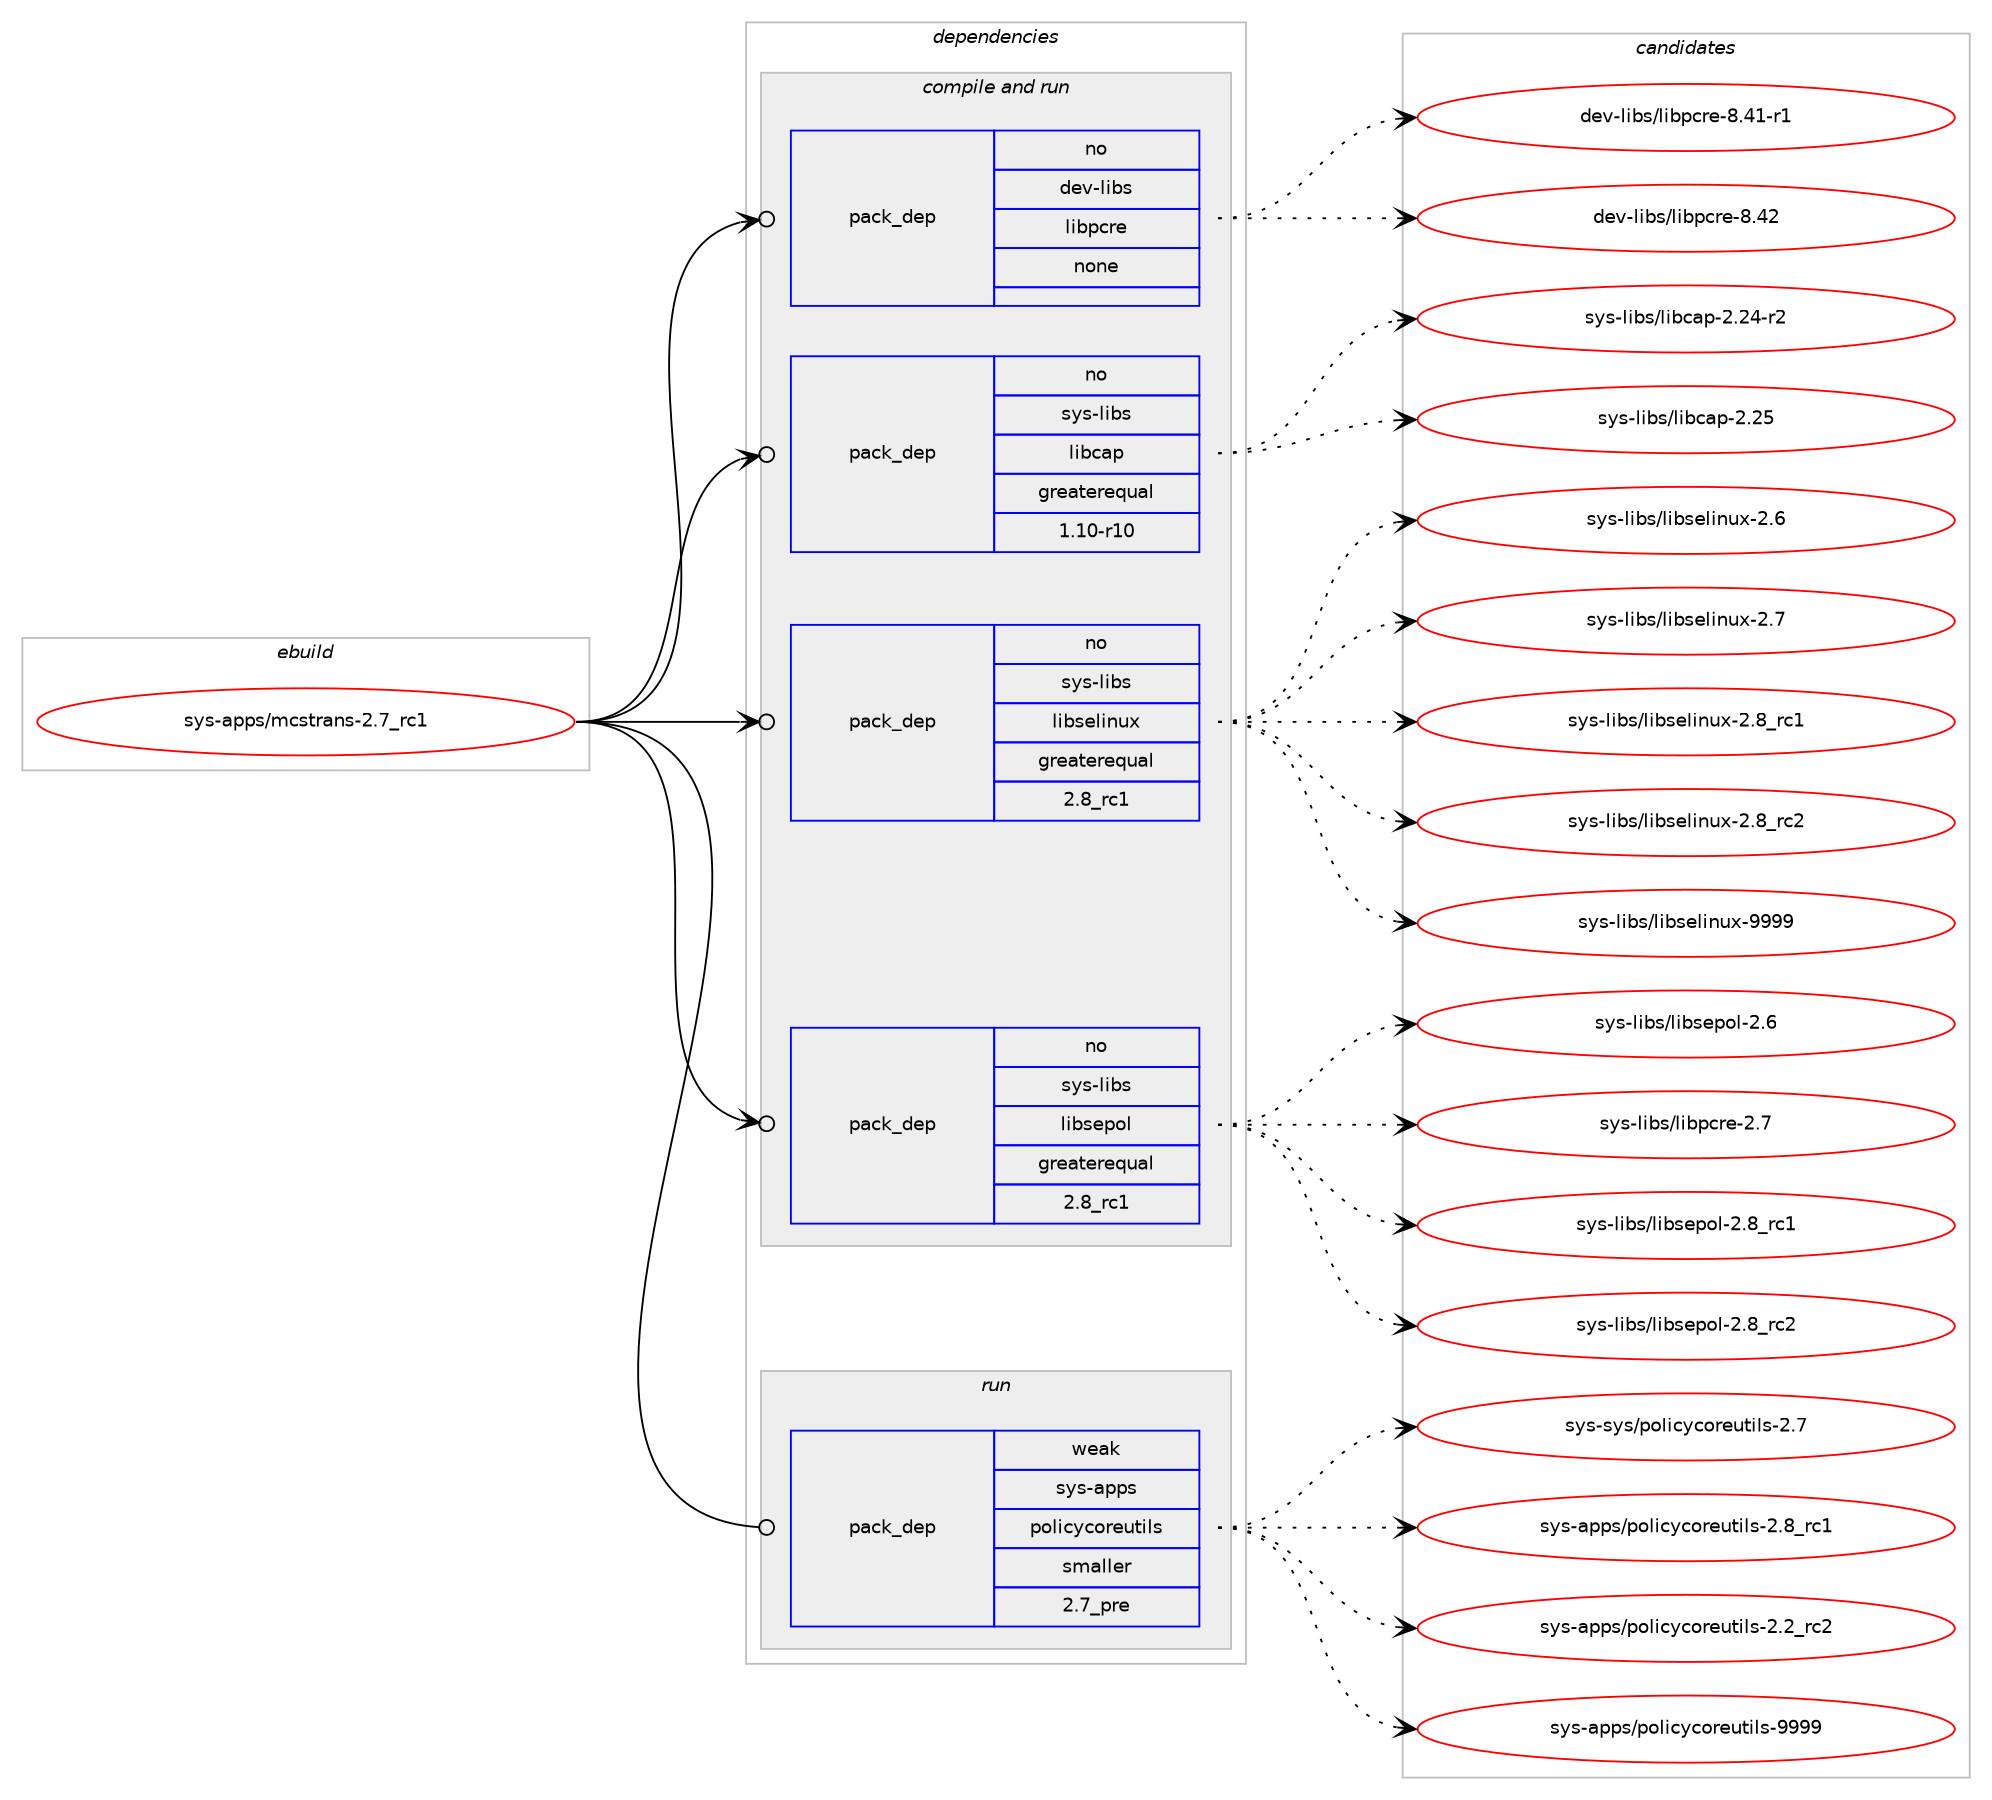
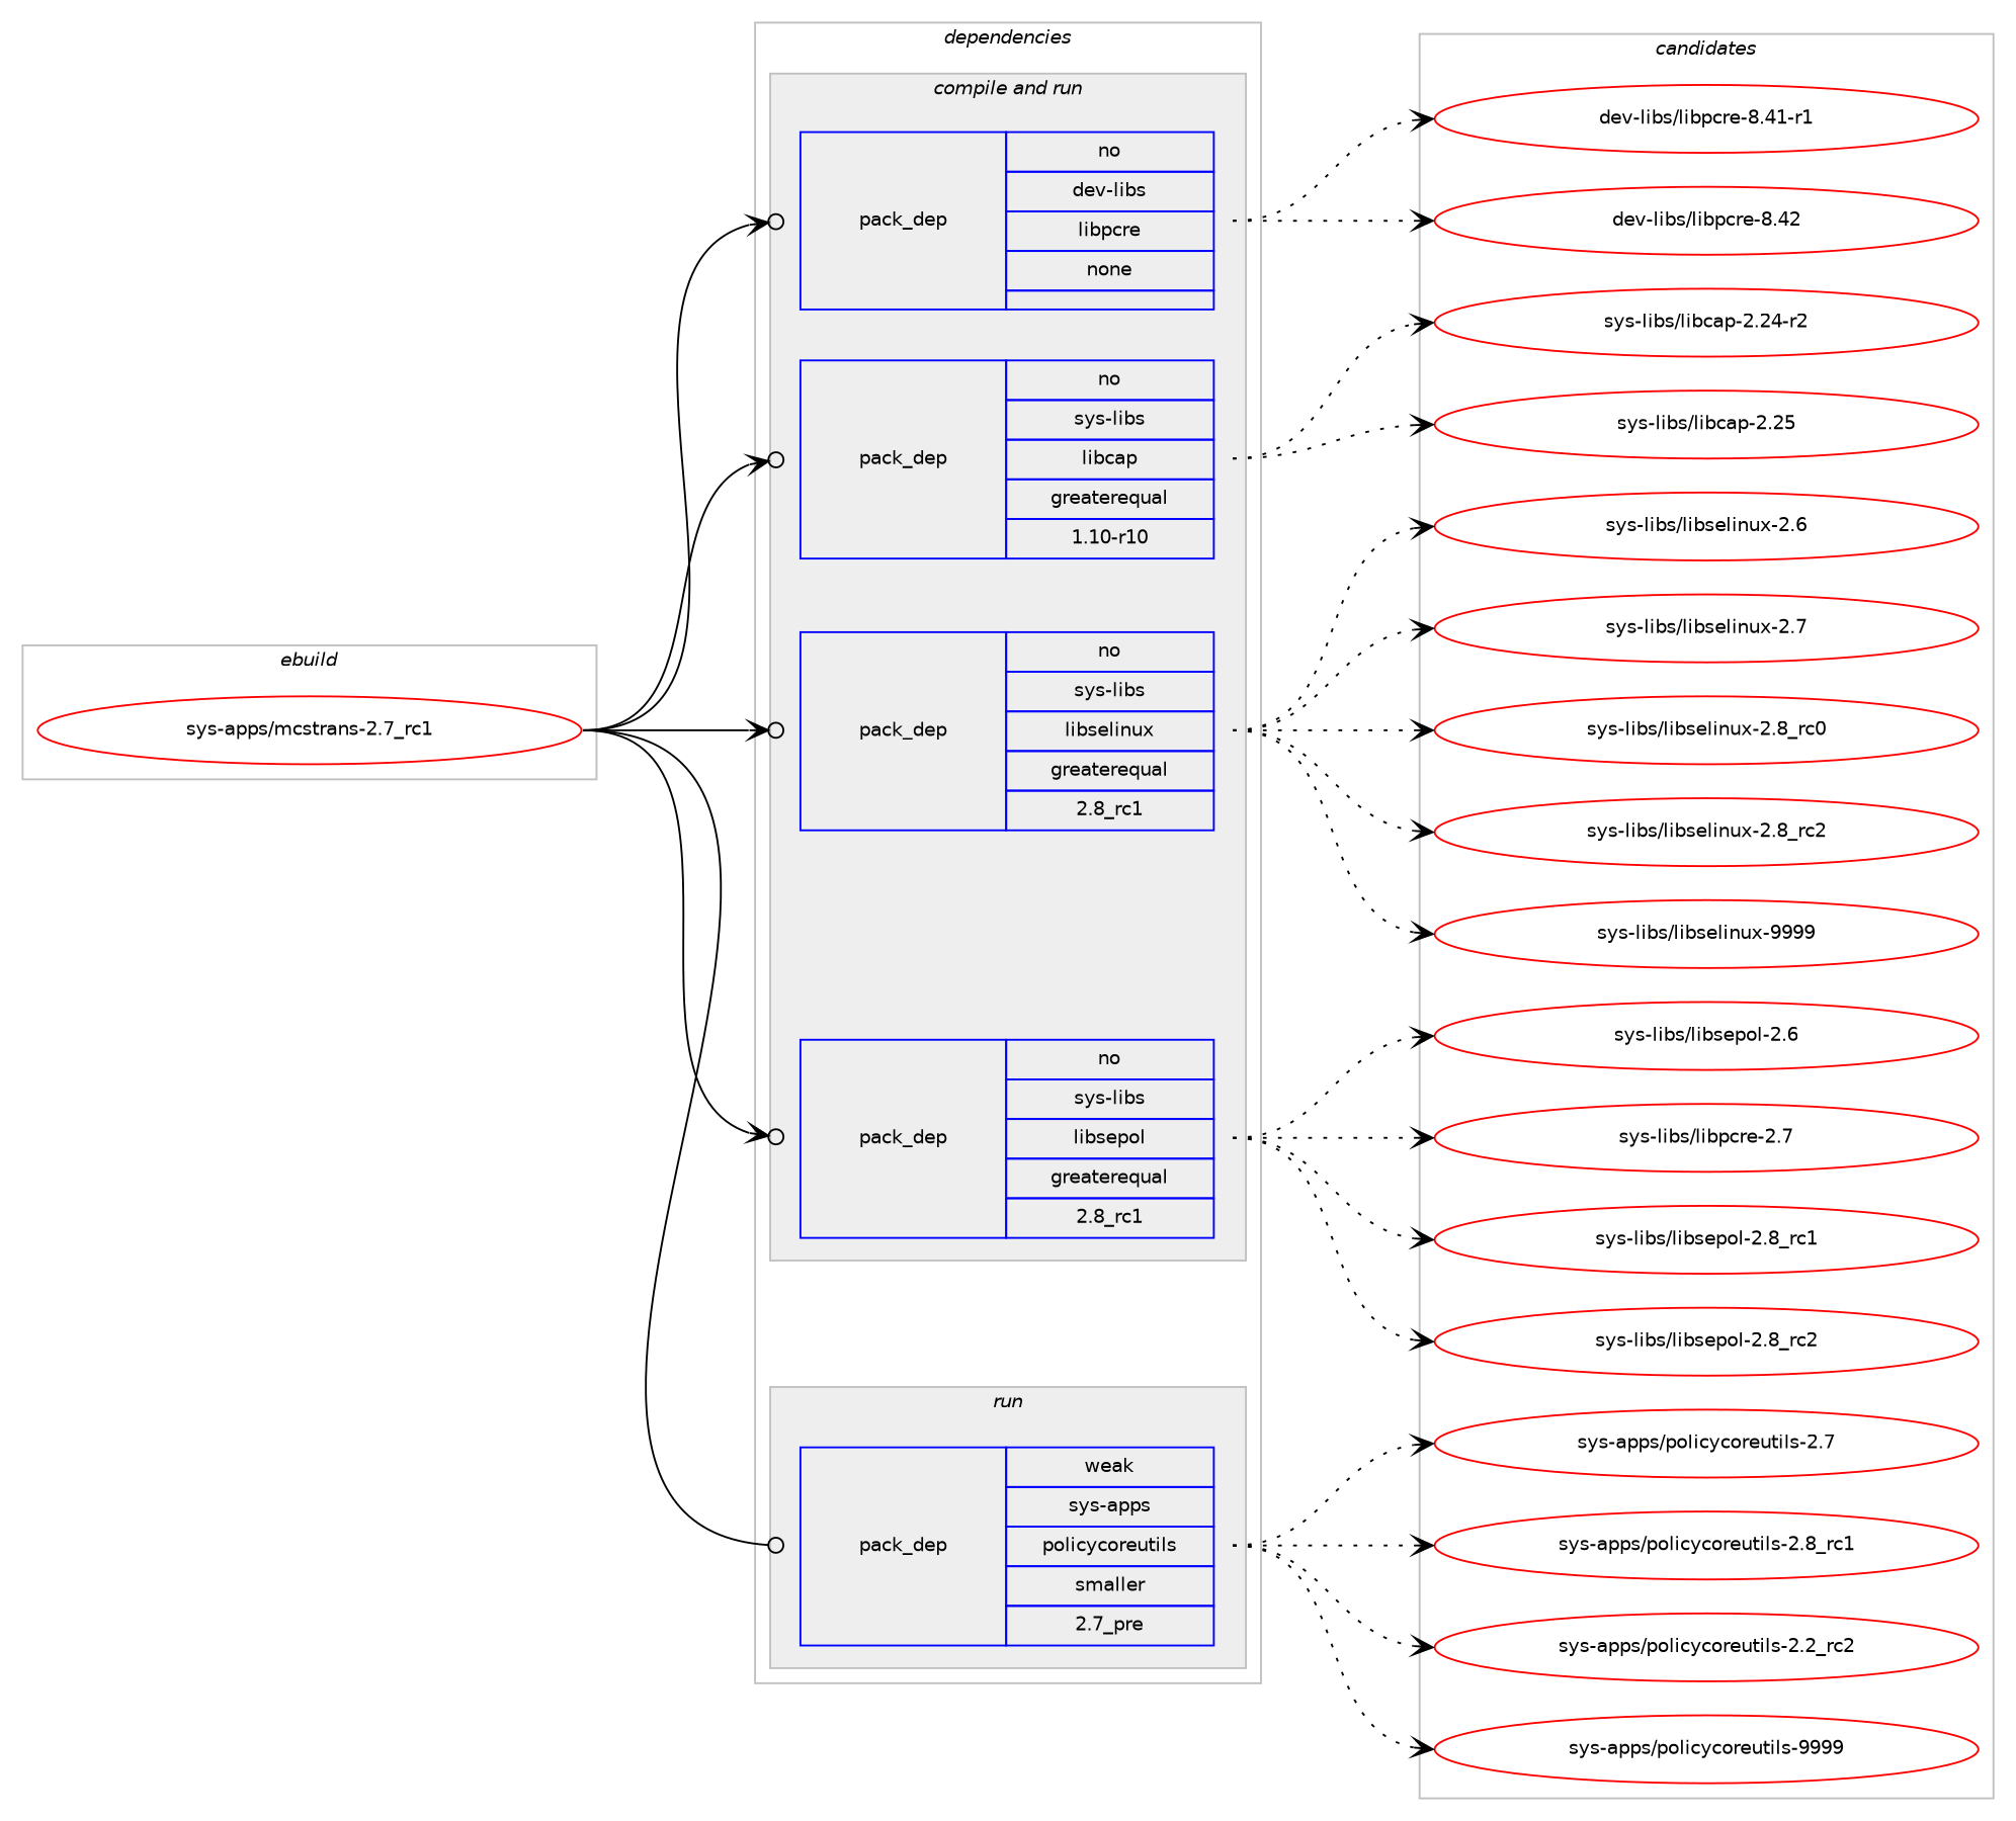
  digraph {
    compound=true
    concentrate=true
    fontname="DejaVu Sans"
    fontsize=10
    newrank=true
    rankdir=LR
    ranksep=1.5
    node [color=red fontname="DejaVu Sans" fontsize=10]
    edge [arrowhead=vee fontname="DejaVu Sans" headport=w style=dotted tailport=e weight=100]
    n1 [label="sys-apps/mcstrans-2.7_rc1" width=4]
    n2 [color=blue label=<<TABLE BORDER="0" CELLBORDER="1" CELLSPACING="0" CELLPADDING="4" WIDTH="220"><TR><TD ROWSPAN="6" CELLPADDING="30">pack_dep</TD></TR><TR><TD WIDTH="110">no</TD></TR><TR><TD>dev-libs</TD></TR><TR><TD>libpcre</TD></TR><TR><TD>none</TD></TR><TR><TD></TD></TR></TABLE>> shape=none]
    n3 [color=blue label=<<TABLE BORDER="0" CELLBORDER="1" CELLSPACING="0" CELLPADDING="4" WIDTH="220"><TR><TD ROWSPAN="6" CELLPADDING="30">pack_dep</TD></TR><TR><TD WIDTH="110">no</TD></TR><TR><TD>sys-libs</TD></TR><TR><TD>libcap</TD></TR><TR><TD>greaterequal</TD></TR><TR><TD>1.10-r10</TD></TR></TABLE>> shape=none]
    n4 [color=blue label=<<TABLE BORDER="0" CELLBORDER="1" CELLSPACING="0" CELLPADDING="4" WIDTH="220"><TR><TD ROWSPAN="6" CELLPADDING="30">pack_dep</TD></TR><TR><TD WIDTH="110">no</TD></TR><TR><TD>sys-libs</TD></TR><TR><TD>libselinux</TD></TR><TR><TD>greaterequal</TD></TR><TR><TD>2.8_rc1</TD></TR></TABLE>> shape=none]
    n5 [color=blue label=<<TABLE BORDER="0" CELLBORDER="1" CELLSPACING="0" CELLPADDING="4" WIDTH="220"><TR><TD ROWSPAN="6" CELLPADDING="30">pack_dep</TD></TR><TR><TD WIDTH="110">no</TD></TR><TR><TD>sys-libs</TD></TR><TR><TD>libsepol</TD></TR><TR><TD>greaterequal</TD></TR><TR><TD>2.8_rc1</TD></TR></TABLE>> shape=none]
    n6 [color=blue label=<<TABLE BORDER="0" CELLBORDER="1" CELLSPACING="0" CELLPADDING="4" WIDTH="220"><TR><TD ROWSPAN="6" CELLPADDING="30">pack_dep</TD></TR><TR><TD WIDTH="110">weak</TD></TR><TR><TD>sys-apps</TD></TR><TR><TD>policycoreutils</TD></TR><TR><TD>smaller</TD></TR><TR><TD>2.7_pre</TD></TR></TABLE>> shape=none]
    n7 [label="dev-libs/libpcre-8.41-r1" width=4]
    n8 [label="dev-libs/libpcre-8.42" width=4]
    n9 [label="sys-libs/libcap-2.24-r2" width=4]
    n10 [label="sys-libs/libcap-2.25" width=4]
    n11 [label="sys-libs/libselinux-2.6" width=4]
    n12 [label="sys-libs/libselinux-2.7" width=4]
-   n13 [label="sys-libs/libselinux-2.8_rc1" width=4]
+   n13 [label="sys-libs/libselinux-2.8_rc0" width=4]
    n14 [label="sys-libs/libselinux-2.8_rc2" width=4]
    n15 [label="sys-libs/libselinux-9999" width=4]
    n16 [label="sys-libs/libsepol-2.6" width=4]
    n17 [label="sys-libs/libpcre-2.7" width=4]
    n18 [label="sys-libs/libsepol-2.8_rc1" width=4]
    n19 [label="sys-libs/libsepol-2.8_rc2" width=4]
-   n20 [label="sys-sys/policycoreutils-2.7" width=4]
+   n20 [label="sys-apps/policycoreutils-2.7" width=4]
    n21 [label="sys-apps/policycoreutils-2.8_rc1" width=4]
    n22 [label="sys-apps/policycoreutils-2.2_rc2" width=4]
    n23 [label="sys-apps/policycoreutils-9999" width=4]
    subgraph cluster_1 {
      color=gray
      label=<<i>ebuild</i>>
      rank=same
      n1
    }
    subgraph cluster_2 {
      color=gray
      label=<<i>dependencies</i>>
      subgraph cluster_3 {
        color=gray
        fillcolor="#eeeeee"
        label=<<i>compile</i>>
        style=filled
      }
      subgraph cluster_4 {
        color=gray
        fillcolor="#eeeeee"
        label=<<i>compile and run</i>>
        style=filled
        subgraph sub_5 {
          color=gray
          fillcolor="#eeeeee"
          label=<<i>compile and run</i>>
          style=filled
          n2
        }
        subgraph sub_6 {
          color=gray
          fillcolor="#eeeeee"
          label=<<i>compile and run</i>>
          style=filled
          n3
        }
        subgraph sub_7 {
          color=gray
          fillcolor="#eeeeee"
          label=<<i>compile and run</i>>
          style=filled
          n4
        }
        subgraph sub_8 {
          color=gray
          fillcolor="#eeeeee"
          label=<<i>compile and run</i>>
          style=filled
          n5
        }
      }
      subgraph cluster_9 {
        color=gray
        fillcolor="#eeeeee"
        label=<<i>run</i>>
        style=filled
        subgraph sub_10 {
          color=gray
          fillcolor="#eeeeee"
          label=<<i>run</i>>
          style=filled
          n6
        }
      }
    }
    subgraph cluster_11 {
      color=gray
      label=<<i>candidates</i>>
      rank=same
      subgraph sub_12 {
        color=black
        label=<<i>candidates</i>>
        nodesep=1
        rank=same
        n7
        n8
      }
      subgraph sub_13 {
        color=black
        label=<<i>candidates</i>>
        nodesep=1
        rank=same
        n9
        n10
      }
      subgraph sub_14 {
        color=black
        label=<<i>candidates</i>>
        nodesep=1
        rank=same
        n11
        n12
        n13
        n14
        n15
      }
      subgraph sub_15 {
        color=black
        label=<<i>candidates</i>>
        nodesep=1
        rank=same
        n16
        n17
        n18
        n19
      }
      subgraph sub_16 {
        color=black
        label=<<i>candidates</i>>
        nodesep=1
        rank=same
        n20
        n21
        n22
        n23
      }
    }
    n1 -> n2 [arrowhead=odotvee style=solid weight=20]
    n1 -> n3 [arrowhead=odotvee style=solid weight=20]
    n1 -> n4 [arrowhead=odotvee style=solid weight=20]
    n1 -> n5 [arrowhead=odotvee style=solid weight=20]
    n1 -> n6 [arrowhead=odot style=solid weight=20]
    n2 -> n7
    n2 -> n8
    n3 -> n9
    n3 -> n10
    n4 -> n11
    n4 -> n12
    n4 -> n13
    n4 -> n14
    n4 -> n15
    n5 -> n16
    n5 -> n17
    n5 -> n18
    n5 -> n19
    n6 -> n20
    n6 -> n21
    n6 -> n22
    n6 -> n23
  }
